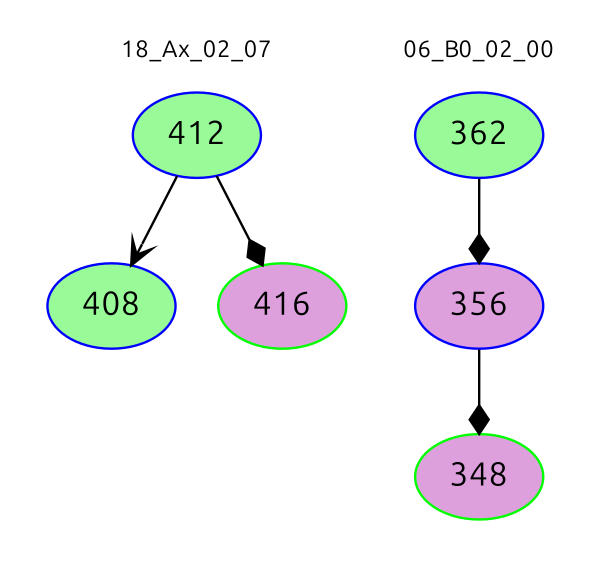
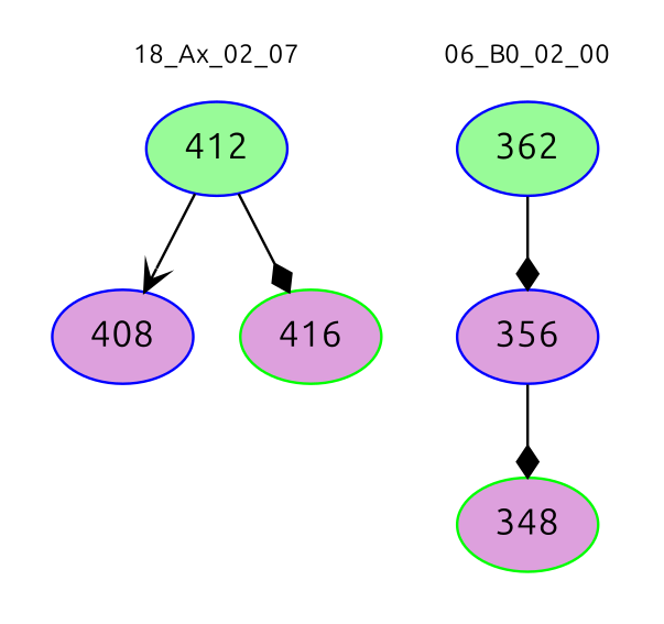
  digraph {
    fontname=Ubuntu
    node [color=blue fillcolor=plum fontname=Ubuntu style=filled]
    edge [arrowhead=diamond color=black fontname=Ubuntu]
    n1 [fillcolor=palegreen label=412]
-   n2 [fillcolor=palegreen label=408]
+   n2 [label=408]
    n3 [color=green label=416]
    n4 [label=356]
    n5 [color=green label=348]
    n6 [fillcolor=palegreen label=362]
    subgraph cluster_1 {
      color=white
      fontsize=10
      label="18_Ax_02_07"
      n1
      n2
      n3
    }
    subgraph cluster_2 {
      color=white
      fontsize=10
      label="06_B0_02_00"
      n4
      n5
      n6
    }
    n1 -> n2 [arrowhead=vee]
    n1 -> n3
    n4 -> n5
    n6 -> n4
  }
